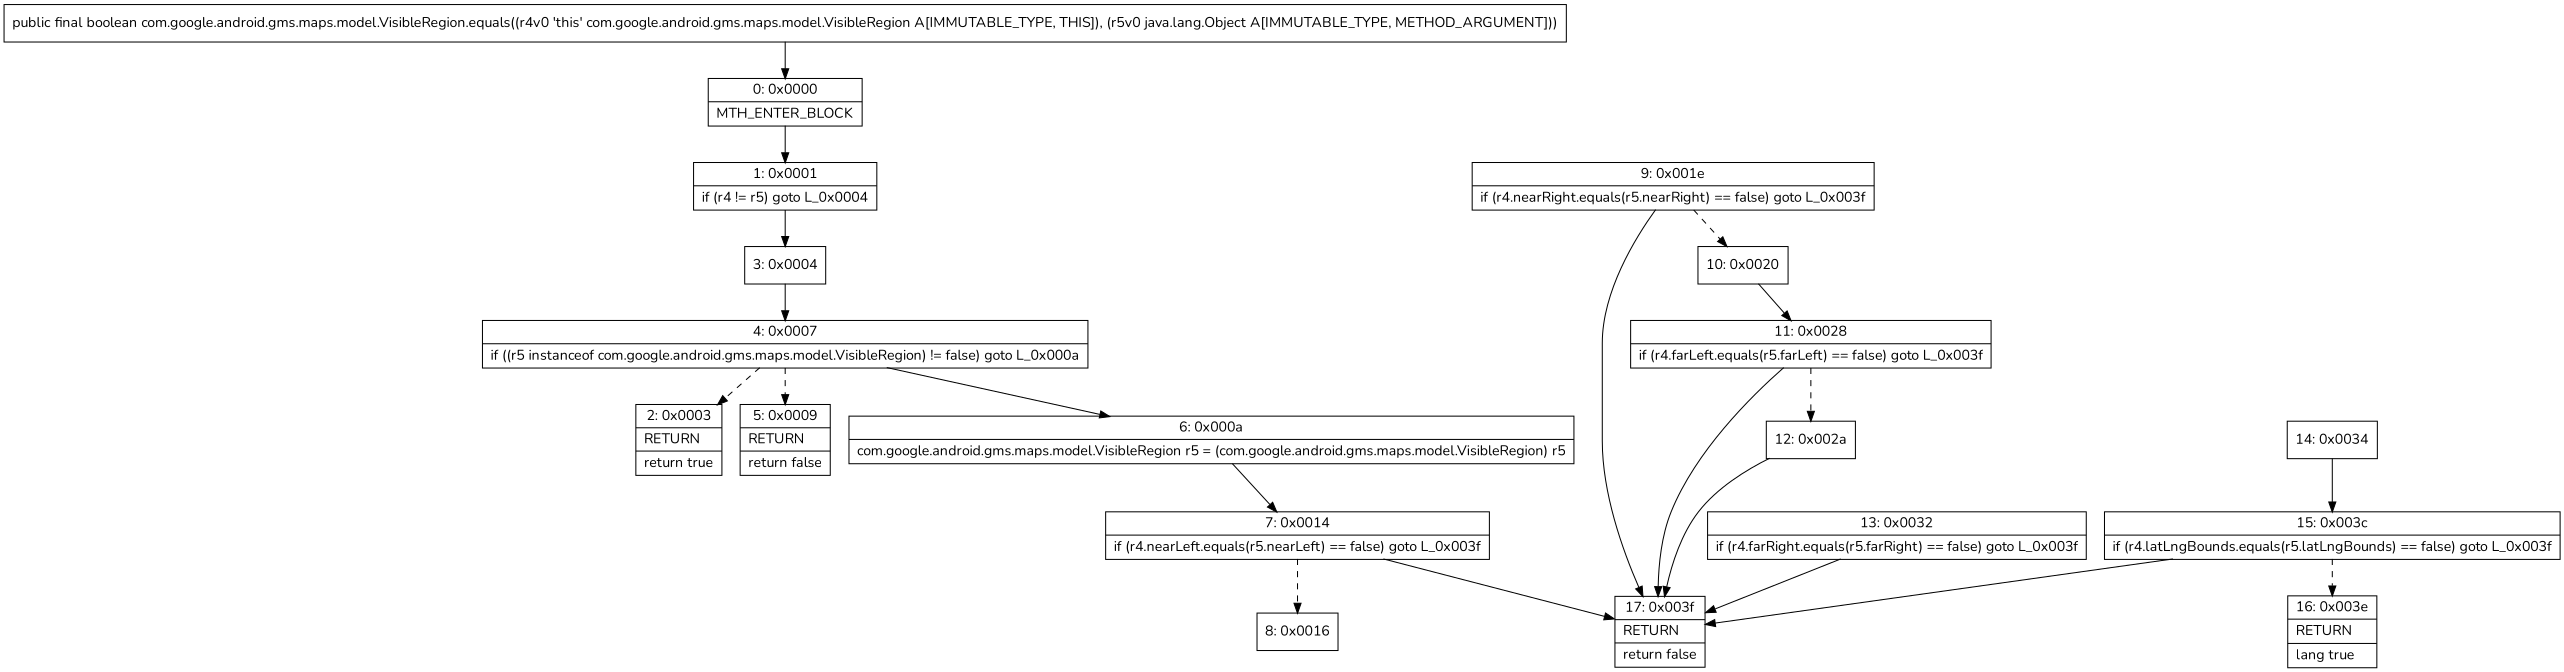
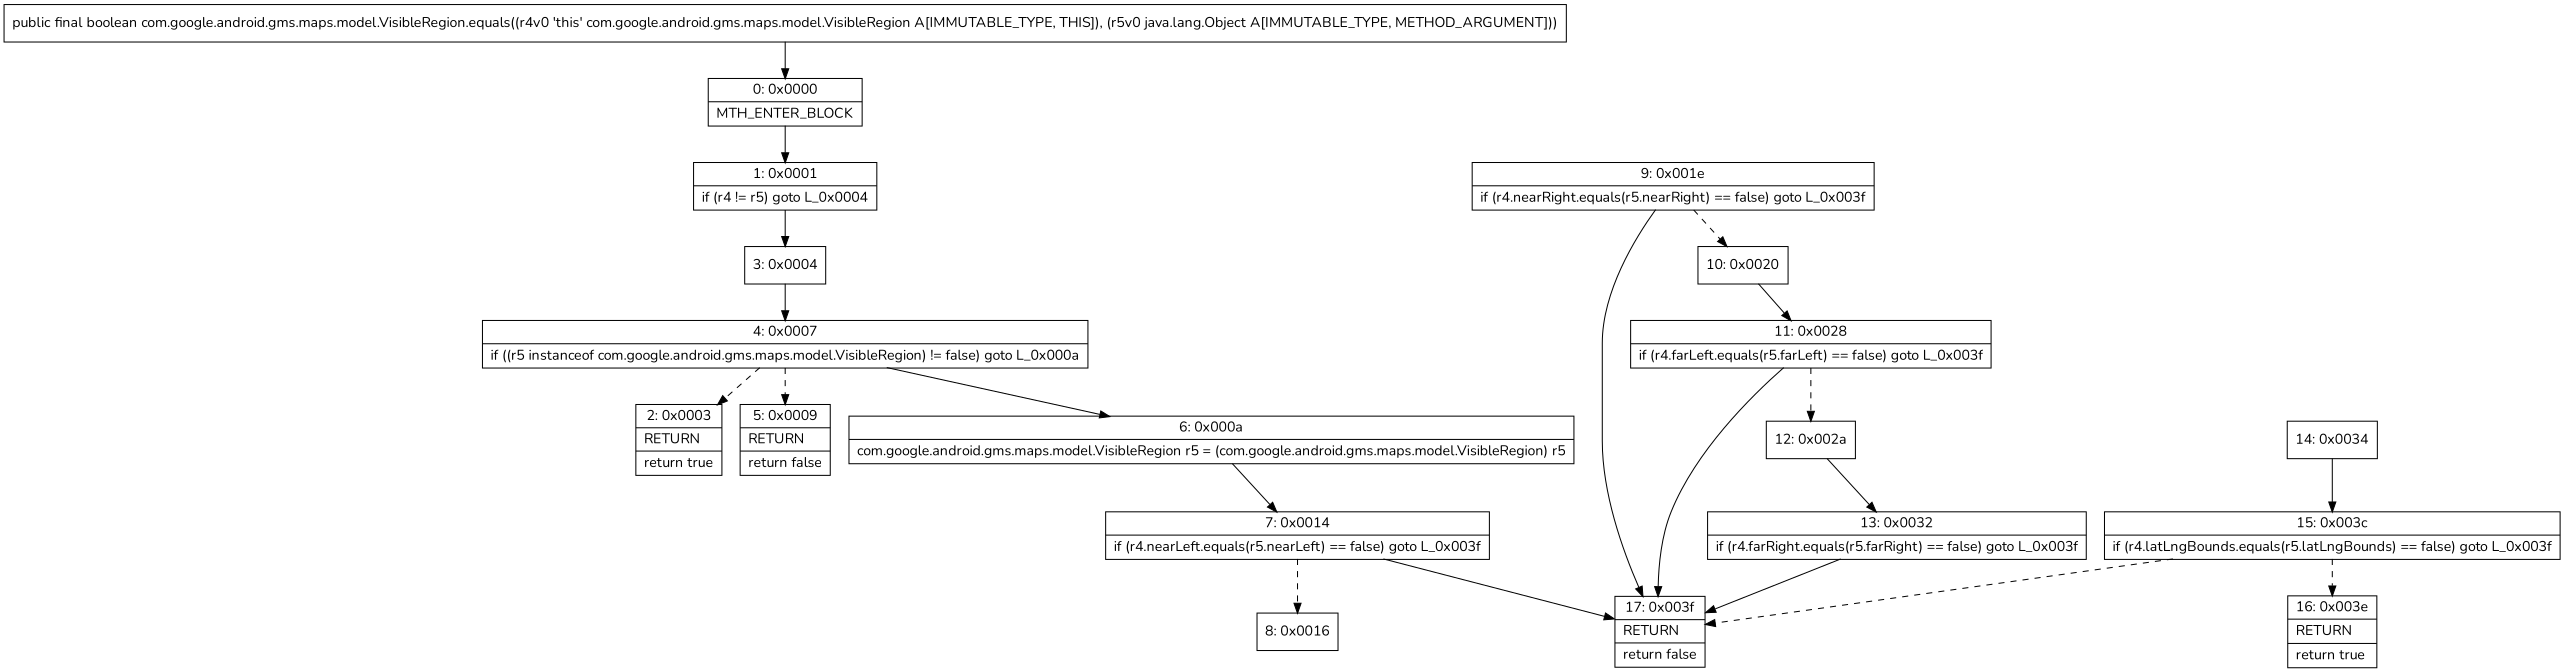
  digraph {
    fontname=Nunito
    node [fontname=Nunito shape=record]
    edge [fontname=Nunito]
    n1 [label="{0\:\ 0x0000|MTH_ENTER_BLOCK\l}"]
    n2 [label="{1\:\ 0x0001|if (r4 != r5) goto L_0x0004\l}"]
    n3 [label="{3\:\ 0x0004}"]
    n4 [label="{2\:\ 0x0003|RETURN\l|return true\l}"]
    n5 [label="{4\:\ 0x0007|if ((r5 instanceof com.google.android.gms.maps.model.VisibleRegion) != false) goto L_0x000a\l}"]
    n6 [label="{5\:\ 0x0009|RETURN\l|return false\l}"]
    n7 [label="{6\:\ 0x000a|com.google.android.gms.maps.model.VisibleRegion r5 = (com.google.android.gms.maps.model.VisibleRegion) r5\l}"]
    n8 [label="{7\:\ 0x0014|if (r4.nearLeft.equals(r5.nearLeft) == false) goto L_0x003f\l}"]
    n9 [label="{8\:\ 0x0016}"]
    n10 [label="{17\:\ 0x003f|RETURN\l|return false\l}"]
    n11 [label="{9\:\ 0x001e|if (r4.nearRight.equals(r5.nearRight) == false) goto L_0x003f\l}"]
    n12 [label="{10\:\ 0x0020}"]
    n13 [label="{11\:\ 0x0028|if (r4.farLeft.equals(r5.farLeft) == false) goto L_0x003f\l}"]
    n14 [label="{12\:\ 0x002a}"]
    n15 [label="{13\:\ 0x0032|if (r4.farRight.equals(r5.farRight) == false) goto L_0x003f\l}"]
    n16 [label="{14\:\ 0x0034}"]
    n17 [label="{15\:\ 0x003c|if (r4.latLngBounds.equals(r5.latLngBounds) == false) goto L_0x003f\l}"]
-   n18 [label="{16\:\ 0x003e|RETURN\l|lang true\l}"]
+   n18 [label="{16\:\ 0x003e|RETURN\l|return true\l}"]
    n19 [label="{public final boolean com.google.android.gms.maps.model.VisibleRegion.equals((r4v0 'this' com.google.android.gms.maps.model.VisibleRegion A[IMMUTABLE_TYPE, THIS]), (r5v0 java.lang.Object A[IMMUTABLE_TYPE, METHOD_ARGUMENT])) }"]
    n1 -> n2
    n2 -> n3
    n3 -> n5
    n5 -> n4 [style=dashed]
    n5 -> n6 [style=dashed]
    n5 -> n7
    n7 -> n8
    n8 -> n9 [style=dashed]
    n8 -> n10
    n11 -> n10
    n11 -> n12 [style=dashed]
    n12 -> n13
    n13 -> n10
    n13 -> n14 [style=dashed]
-   n14 -> n10
+   n14 -> n15
    n15 -> n10
    n16 -> n17
-   n17 -> n10
+   n17 -> n10 [style=dashed]
    n17 -> n18 [style=dashed]
    n19 -> n1
  }
